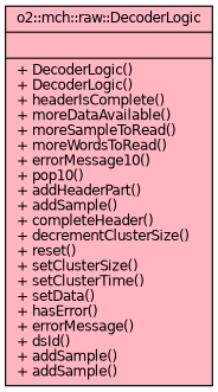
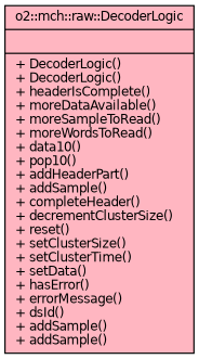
  digraph {
-   n1 [color=black fillcolor=lightpink fontcolor=black fontname=Helvetica fontsize=10 height=0.2 label="{o2::mch::raw::DecoderLogic\n||+ DecoderLogic()\l+ DecoderLogic()\l+ headerIsComplete()\l+ moreDataAvailable()\l+ moreSampleToRead()\l+ moreWordsToRead()\l+ errorMessage10()\l+ pop10()\l+ addHeaderPart()\l+ addSample()\l+ completeHeader()\l+ decrementClusterSize()\l+ reset()\l+ setClusterSize()\l+ setClusterTime()\l+ setData()\l+ hasError()\l+ errorMessage()\l+ dsId()\l+ addSample()\l+ addSample()\l}" shape=record style=filled width=0.4]
+   n1 [color=black fillcolor=lightpink fontcolor=black fontname=Helvetica fontsize=10 height=0.2 label="{o2::mch::raw::DecoderLogic\n||+ DecoderLogic()\l+ DecoderLogic()\l+ headerIsComplete()\l+ moreDataAvailable()\l+ moreSampleToRead()\l+ moreWordsToRead()\l+ data10()\l+ pop10()\l+ addHeaderPart()\l+ addSample()\l+ completeHeader()\l+ decrementClusterSize()\l+ reset()\l+ setClusterSize()\l+ setClusterTime()\l+ setData()\l+ hasError()\l+ errorMessage()\l+ dsId()\l+ addSample()\l+ addSample()\l}" shape=record style=filled width=0.4]
  }
